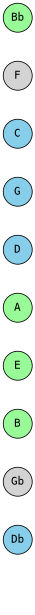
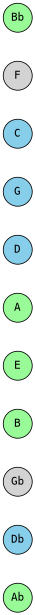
  graph {
    fontname="DejaVu Sans Mono"
    mindist=.1
    node [fillcolor=palegreen fontname="DejaVu Sans Mono" margin=0 shape=circle style=filled]
    edge [fontname="DejaVu Sans Mono" style=invis]
    E
    B
    Gb [fillcolor=lightgrey]
    Db [fillcolor=skyblue]
+   Ab
    Bb
    F [fillcolor=lightgrey]
    C [fillcolor=skyblue]
    G [fillcolor=skyblue]
    D [fillcolor=skyblue]
    A
    subgraph sub_1 {
      E
      B
      Gb
      Db
+     Ab
      Bb
      F
      C
      G
      D
      A
    }
    E -- B
    B -- Gb
    Gb -- Db
+   Db -- Ab
    Bb -- F
    F -- C
    C -- G
    G -- D
    D -- A
    A -- E
  }
